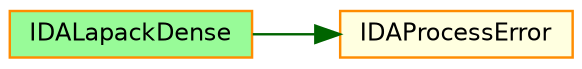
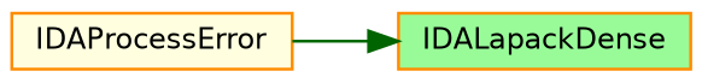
  digraph {
    rankdir=LR
    node [color=darkorange fontname=Helvetica fontsize=10 shape=record style=filled]
    n1 [fillcolor=palegreen fontcolor=black height=0.2 label=IDALapackDense width=0.4]
    n2 [fillcolor=lightyellow height=0.2 label=IDAProcessError width=0.4]
-   n1 -> n2 [color=darkgreen fontname=Helvetica fontsize=10 labelfontname=Helvetica labelfontsize=10 style=solid arrowhead=normal]
+   n2 -> n1 [color=darkgreen fontname=Helvetica fontsize=10 labelfontname=Helvetica labelfontsize=10 style=solid arrowhead=normal]
  }
